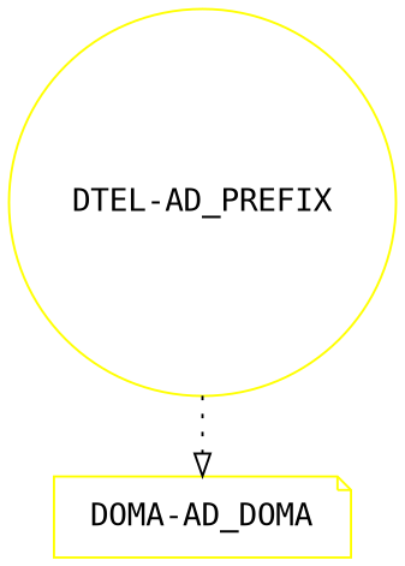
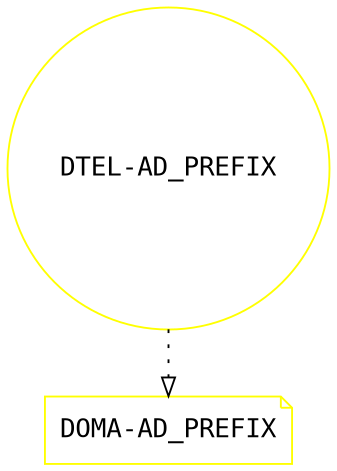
  digraph {
    fontname="DejaVu Sans Mono"
    node [color=yellow fontname="DejaVu Sans Mono"]
    "DTEL-AD_PREFIX" [shape=circle]
-   "DOMA-AD_PREFIX" [shape=note label="DOMA-AD_DOMA"]
+   "DOMA-AD_PREFIX" [shape=note]
    "DTEL-AD_PREFIX" -> "DOMA-AD_PREFIX" [style=dotted arrowhead=onormal fontname="DejaVu Sans Mono"]
  }
